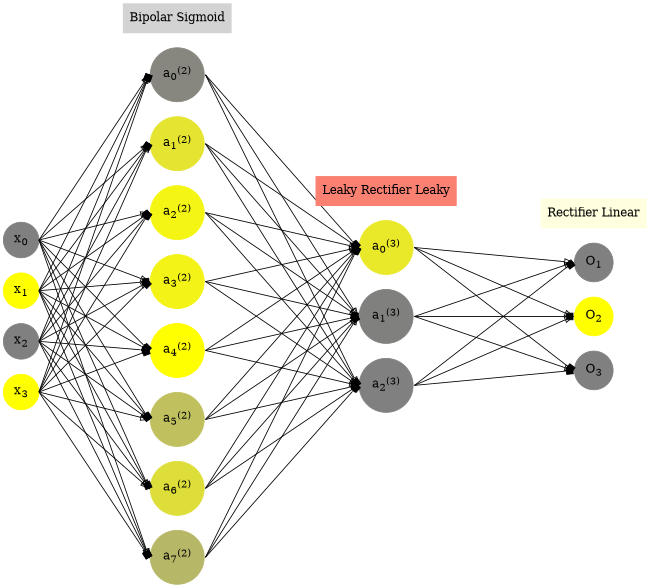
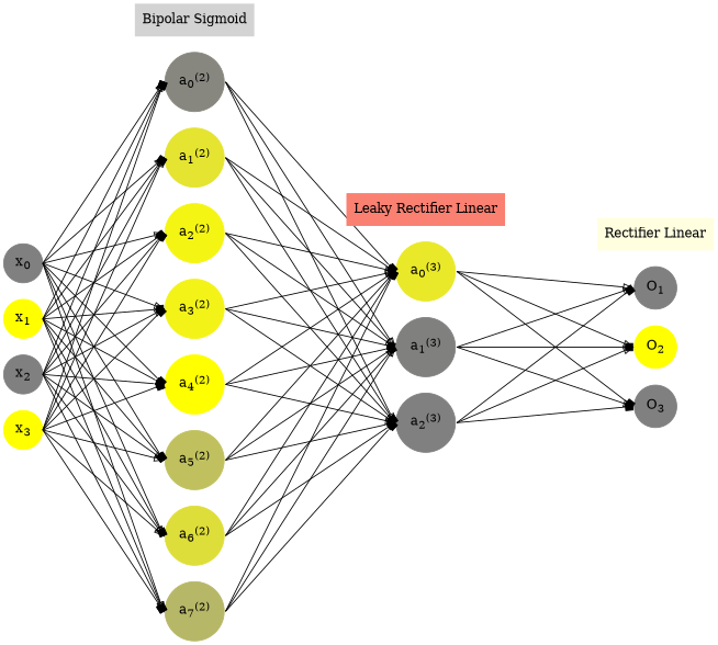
  digraph {
    rankdir=LR
    ranksep=1.4
    splines=false
    node [color="0.1667, 0.0, 0.5" fillcolor="0.1667, 0.0, 0.5" shape=circle style=filled]
    edge [headport=w style=solid tailport=e arrowhead=box]
    n1 [label=<x<sub>0</sub>>]
    n2 [color="0.1667, 1.0, 1.0" fillcolor="0.1667, 1.0, 1.0" label=<x<sub>1</sub>>]
    n3 [label=<x<sub>2</sub>>]
    n4 [color="0.1667, 1.0, 1.0" fillcolor="0.1667, 1.0, 1.0" label=<x<sub>3</sub>>]
    n5 [color="0.1667, 0.058863, 0.529431" fillcolor="0.1667, 0.058863, 0.529431" label=<a<sub>0</sub><sup>(2)</sup>>]
    n6 [color="0.1667, 0.783078, 0.891539" fillcolor="0.1667, 0.783078, 0.891539" label=<a<sub>1</sub><sup>(2)</sup>>]
    n7 [color="0.1667, 0.920130, 0.960065" fillcolor="0.1667, 0.920130, 0.960065" label=<a<sub>2</sub><sup>(2)</sup>>]
    n8 [color="0.1667, 0.899947, 0.949974" fillcolor="0.1667, 0.899947, 0.949974" label=<a<sub>3</sub><sup>(2)</sup>>]
    n9 [color="0.1667, 0.999854, 0.999927" fillcolor="0.1667, 0.999854, 0.999927" label=<a<sub>4</sub><sup>(2)</sup>>]
    n10 [color="0.1667, 0.507963, 0.753982" fillcolor="0.1667, 0.507963, 0.753982" label=<a<sub>5</sub><sup>(2)</sup>>]
    n11 [color="0.1667, 0.737524, 0.868762" fillcolor="0.1667, 0.737524, 0.868762" label=<a<sub>6</sub><sup>(2)</sup>>]
    n12 [color="0.1667, 0.430980, 0.715490" fillcolor="0.1667, 0.430980, 0.715490" label=<a<sub>7</sub><sup>(2)</sup>>]
    n13 [color="0.1667, 0.823816, 0.911908" fillcolor="0.1667, 0.823816, 0.911908" label=<a<sub>0</sub><sup>(3)</sup>>]
    n14 [color="0.1667, 0.005364, 0.502682" fillcolor="0.1667, 0.005364, 0.502682" label=<a<sub>1</sub><sup>(3)</sup>>]
    n15 [color="0.1667, 0.000143, 0.500072" fillcolor="0.1667, 0.000143, 0.500072" label=<a<sub>2</sub><sup>(3)</sup>>]
    n16 [label=<O<sub>1</sub>>]
    n17 [color="0.1667, 1.0, 1.0" fillcolor="0.1667, 1.0, 1.0" label=<O<sub>2</sub>>]
    n18 [label=<O<sub>3</sub>>]
    n19 [label="Bipolar Sigmoid" shape=plaintext fillcolor=lightgrey color=""]
-   n20 [label="Leaky Rectifier Leaky" shape=plaintext fillcolor=salmon color=""]
+   n20 [label="Leaky Rectifier Linear" shape=plaintext fillcolor=salmon color=""]
    n21 [label="Rectifier Linear" shape=plaintext fillcolor=lightyellow color=""]
    subgraph sub_1 {
      n1
    }
    subgraph sub_2 {
      n2
    }
    subgraph sub_3 {
      n3
    }
    subgraph sub_4 {
      n4
    }
    subgraph sub_5 {
      n5
    }
    subgraph sub_6 {
      n6
    }
    subgraph sub_7 {
      n7
    }
    subgraph sub_8 {
      n8
    }
    subgraph sub_9 {
      n9
    }
    subgraph sub_10 {
      n10
    }
    subgraph sub_11 {
      n11
    }
    subgraph sub_12 {
      n12
    }
    subgraph sub_13 {
      n13
    }
    subgraph sub_14 {
      n14
    }
    subgraph sub_15 {
      n15
    }
    subgraph sub_16 {
      n16
    }
    subgraph sub_17 {
      n17
    }
    subgraph sub_18 {
      n18
    }
    subgraph sub_19 {
      rank=same
      n1
      n2
      n3
      n4
    }
    subgraph sub_20 {
      rank=same
      n5
      n6
      n7
      n8
      n9
      n10
      n11
      n12
    }
    subgraph sub_21 {
      rank=same
      n13
      n14
      n15
    }
    subgraph sub_22 {
      rank=same
      n16
      n17
      n18
    }
    subgraph sub_23 {
      rank=same
      n5
      n19
    }
    subgraph sub_24 {
      rank=same
      n13
      n20
    }
    subgraph sub_25 {
      rank=same
      n16
      n21
    }
    n1 -> n2 [style=invis arrowhead=""]
    n1 -> n5 [arrowhead=onormal]
    n1 -> n6 [arrowhead=onormal]
    n1 -> n7 [arrowhead=onormal]
    n1 -> n8 [arrowhead=onormal]
    n1 -> n9
    n1 -> n10
    n1 -> n11
    n1 -> n12 [arrowhead=onormal]
    n2 -> n3 [style=invis arrowhead=""]
    n2 -> n5 [arrowhead=onormal]
    n2 -> n6
    n2 -> n7
    n2 -> n8
    n2 -> n9
    n2 -> n10
    n2 -> n11 [arrowhead=onormal]
    n2 -> n12 [arrowhead=onormal]
    n3 -> n4 [style=invis arrowhead=""]
    n3 -> n5
    n3 -> n6
    n3 -> n7
    n3 -> n8 [arrowhead=onormal]
    n3 -> n9
    n3 -> n10 [arrowhead=onormal]
    n3 -> n11 [arrowhead=onormal]
    n3 -> n12
    n4 -> n5
    n4 -> n6 [arrowhead=onormal]
    n4 -> n7
    n4 -> n8
    n4 -> n9
    n4 -> n10 [arrowhead=onormal]
    n4 -> n11 [arrowhead=onormal]
    n4 -> n12
    n5 -> n6 [style=invis arrowhead=""]
    n5 -> n13
    n5 -> n14 [arrowhead=onormal]
    n5 -> n15 [arrowhead=onormal]
    n6 -> n7 [style=invis arrowhead=""]
    n6 -> n13
    n6 -> n14 [arrowhead=onormal]
    n6 -> n15
    n7 -> n8 [style=invis arrowhead=""]
    n7 -> n13 [arrowhead=onormal]
    n7 -> n14 [arrowhead=onormal]
    n7 -> n15
    n8 -> n9 [style=invis arrowhead=""]
    n8 -> n13 [arrowhead=onormal]
    n8 -> n14
    n8 -> n15 [arrowhead=onormal]
    n9 -> n10 [style=invis arrowhead=""]
    n9 -> n13 [arrowhead=onormal]
    n9 -> n14
    n9 -> n15 [arrowhead=onormal]
    n10 -> n11 [style=invis arrowhead=""]
    n10 -> n13
    n10 -> n14
    n10 -> n15
    n11 -> n12 [style=invis arrowhead=""]
    n11 -> n13
    n11 -> n14 [arrowhead=onormal]
    n11 -> n15
    n12 -> n13
    n12 -> n14 [arrowhead=onormal]
    n12 -> n15
    n13 -> n14 [style=invis arrowhead=""]
    n13 -> n16 [arrowhead=onormal]
    n13 -> n17 [arrowhead=onormal]
    n13 -> n18
    n14 -> n15 [style=invis arrowhead=""]
    n14 -> n16 [arrowhead=onormal]
    n14 -> n17
    n14 -> n18 [arrowhead=onormal]
    n15 -> n16
    n15 -> n17 [arrowhead=onormal]
    n15 -> n18
    n16 -> n17 [style=invis arrowhead=""]
    n17 -> n18 [style=invis arrowhead=""]
    n19 -> n5 [style=invis arrowhead=""]
    n20 -> n13 [style=invis arrowhead=""]
    n21 -> n16 [style=invis arrowhead=""]
  }
